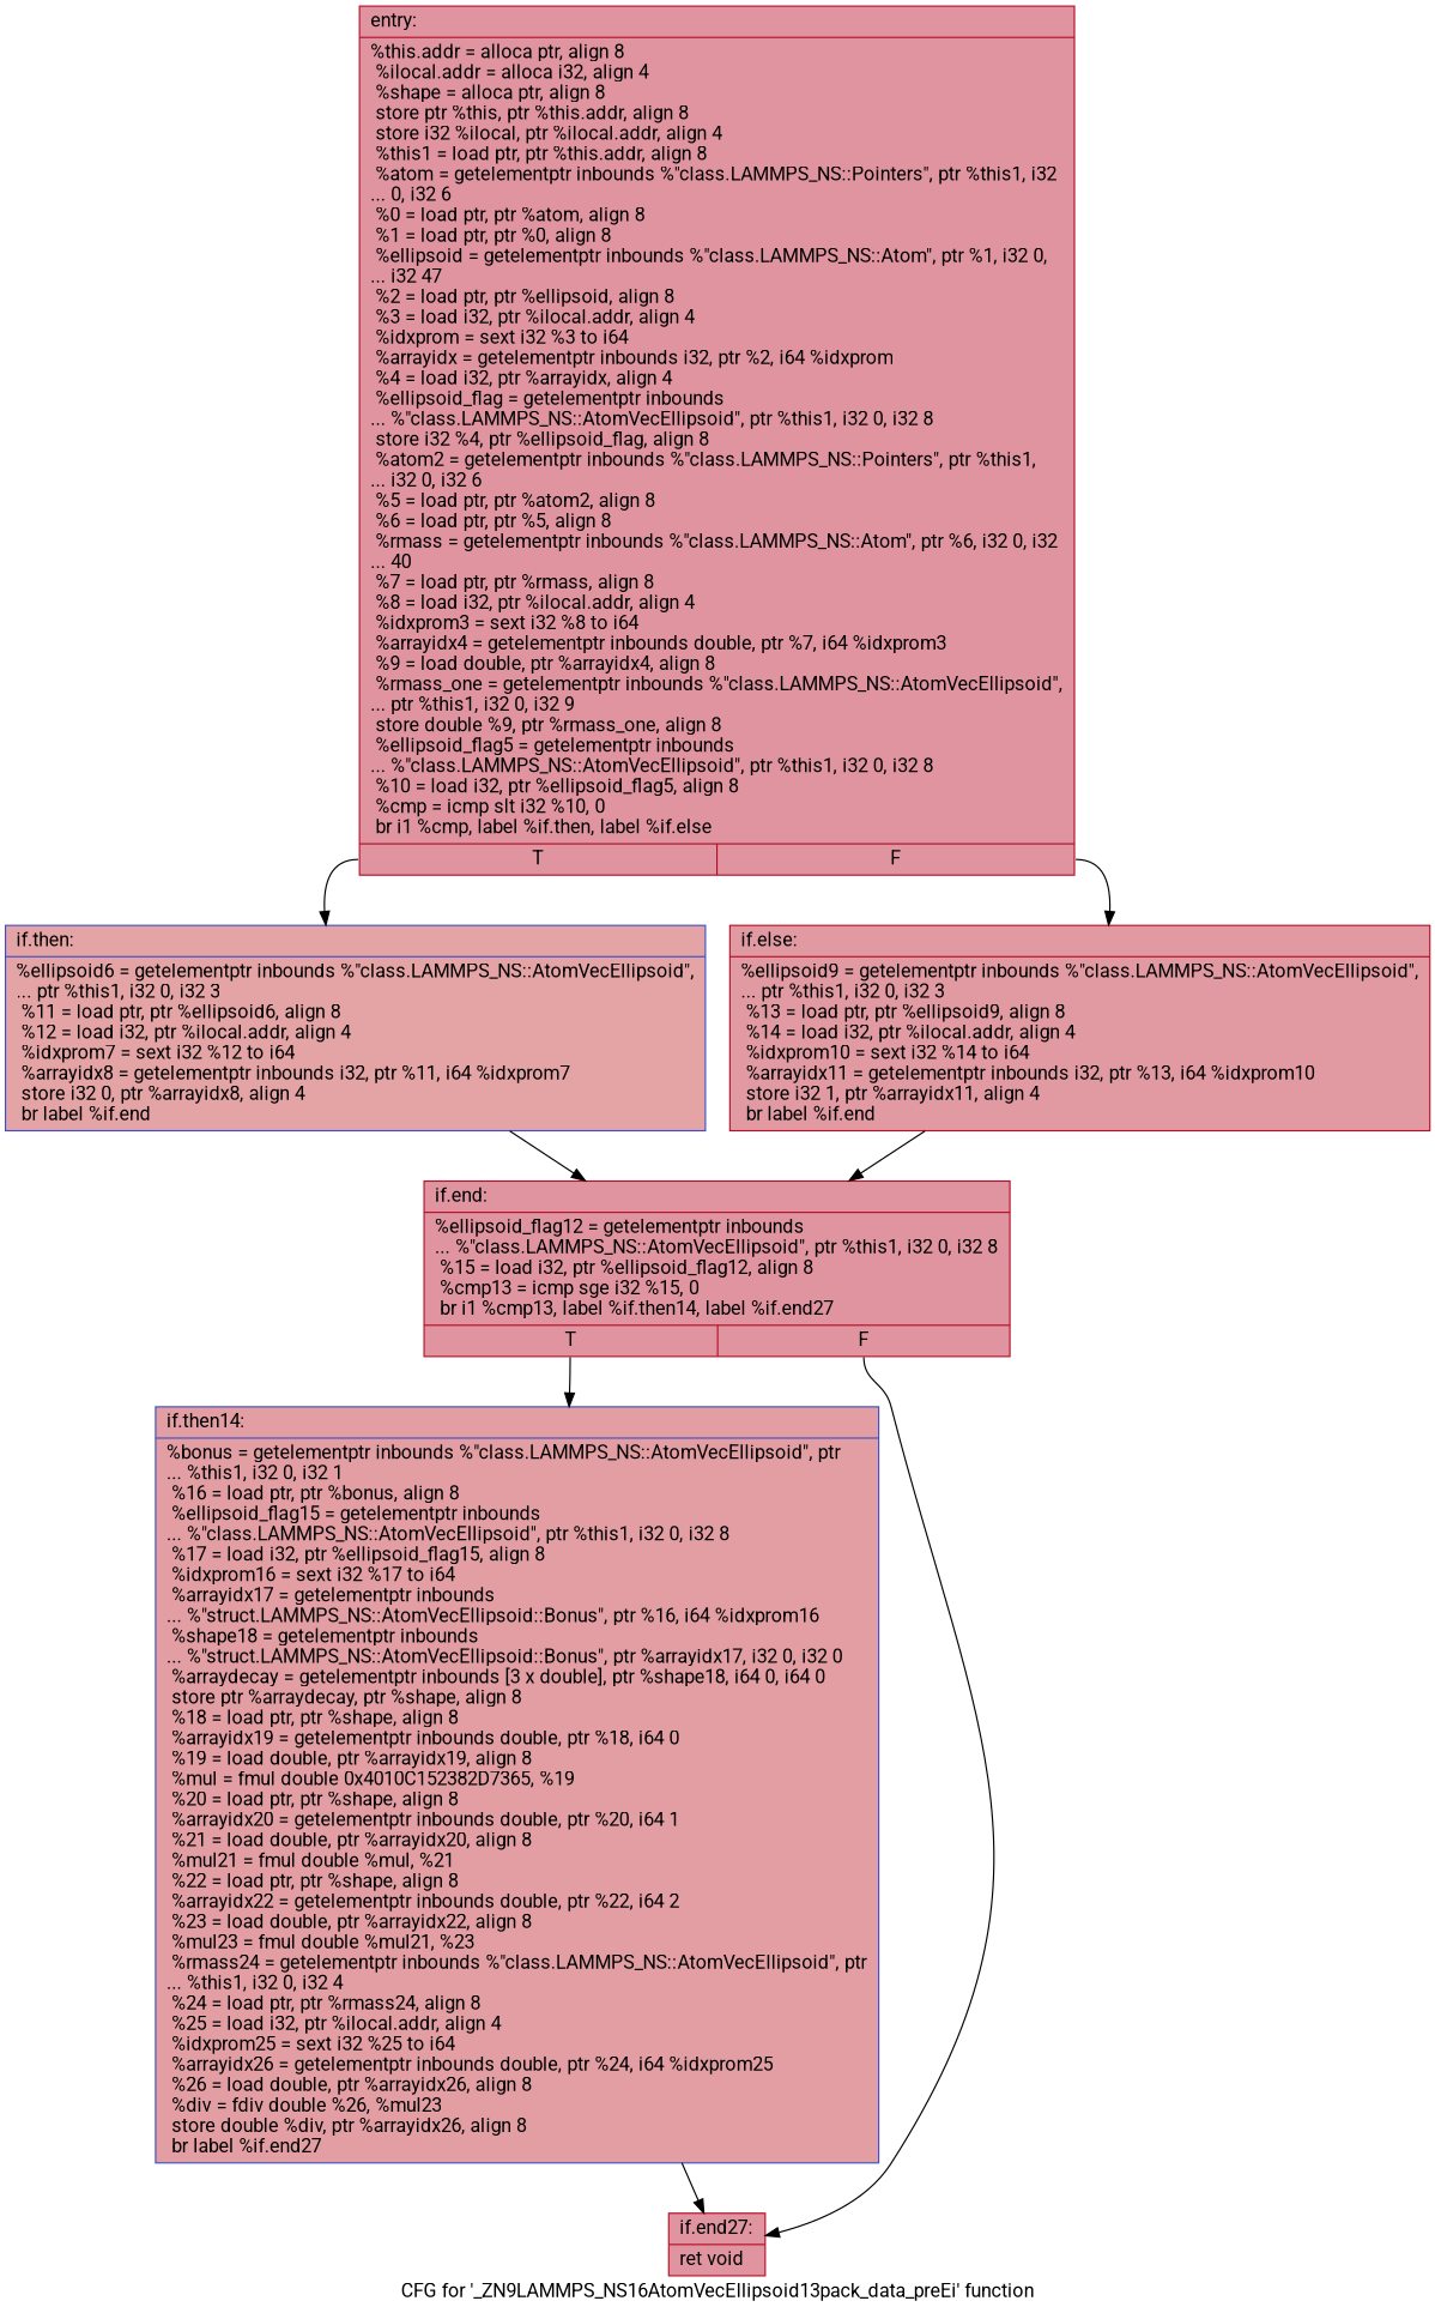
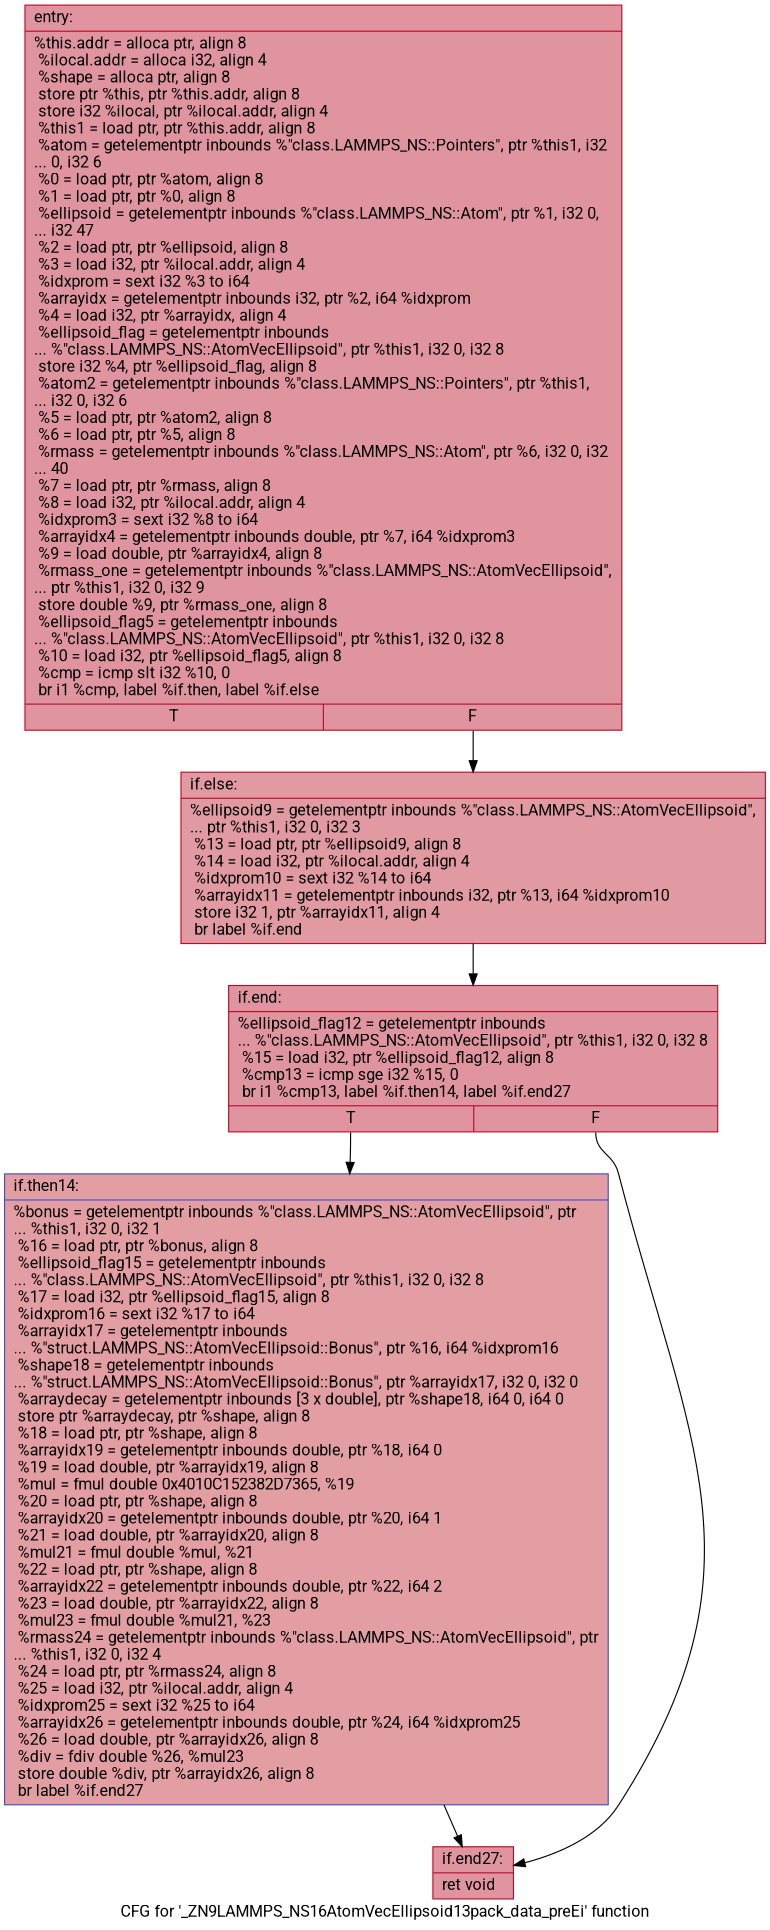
  digraph {
    label="CFG for '_ZN9LAMMPS_NS16AtomVecEllipsoid13pack_data_preEi' function"
    fontname=Roboto
    node [color="#b70d28ff" fillcolor="#b70d2870" fontname=Roboto shape=record style=filled]
    edge [fontname=Roboto]
    n1 [label="{entry:\l|  %this.addr = alloca ptr, align 8\l  %ilocal.addr = alloca i32, align 4\l  %shape = alloca ptr, align 8\l  store ptr %this, ptr %this.addr, align 8\l  store i32 %ilocal, ptr %ilocal.addr, align 4\l  %this1 = load ptr, ptr %this.addr, align 8\l  %atom = getelementptr inbounds %\"class.LAMMPS_NS::Pointers\", ptr %this1, i32\l... 0, i32 6\l  %0 = load ptr, ptr %atom, align 8\l  %1 = load ptr, ptr %0, align 8\l  %ellipsoid = getelementptr inbounds %\"class.LAMMPS_NS::Atom\", ptr %1, i32 0,\l... i32 47\l  %2 = load ptr, ptr %ellipsoid, align 8\l  %3 = load i32, ptr %ilocal.addr, align 4\l  %idxprom = sext i32 %3 to i64\l  %arrayidx = getelementptr inbounds i32, ptr %2, i64 %idxprom\l  %4 = load i32, ptr %arrayidx, align 4\l  %ellipsoid_flag = getelementptr inbounds\l... %\"class.LAMMPS_NS::AtomVecEllipsoid\", ptr %this1, i32 0, i32 8\l  store i32 %4, ptr %ellipsoid_flag, align 8\l  %atom2 = getelementptr inbounds %\"class.LAMMPS_NS::Pointers\", ptr %this1,\l... i32 0, i32 6\l  %5 = load ptr, ptr %atom2, align 8\l  %6 = load ptr, ptr %5, align 8\l  %rmass = getelementptr inbounds %\"class.LAMMPS_NS::Atom\", ptr %6, i32 0, i32\l... 40\l  %7 = load ptr, ptr %rmass, align 8\l  %8 = load i32, ptr %ilocal.addr, align 4\l  %idxprom3 = sext i32 %8 to i64\l  %arrayidx4 = getelementptr inbounds double, ptr %7, i64 %idxprom3\l  %9 = load double, ptr %arrayidx4, align 8\l  %rmass_one = getelementptr inbounds %\"class.LAMMPS_NS::AtomVecEllipsoid\",\l... ptr %this1, i32 0, i32 9\l  store double %9, ptr %rmass_one, align 8\l  %ellipsoid_flag5 = getelementptr inbounds\l... %\"class.LAMMPS_NS::AtomVecEllipsoid\", ptr %this1, i32 0, i32 8\l  %10 = load i32, ptr %ellipsoid_flag5, align 8\l  %cmp = icmp slt i32 %10, 0\l  br i1 %cmp, label %if.then, label %if.else\l|{<s0>T|<s1>F}}"]
-   n2 [color="#3d50c3ff" fillcolor="#c32e3170" label="{if.then:\l|  %ellipsoid6 = getelementptr inbounds %\"class.LAMMPS_NS::AtomVecEllipsoid\",\l... ptr %this1, i32 0, i32 3\l  %11 = load ptr, ptr %ellipsoid6, align 8\l  %12 = load i32, ptr %ilocal.addr, align 4\l  %idxprom7 = sext i32 %12 to i64\l  %arrayidx8 = getelementptr inbounds i32, ptr %11, i64 %idxprom7\l  store i32 0, ptr %arrayidx8, align 4\l  br label %if.end\l}"]
    n3 [fillcolor="#bb1b2c70" label="{if.else:\l|  %ellipsoid9 = getelementptr inbounds %\"class.LAMMPS_NS::AtomVecEllipsoid\",\l... ptr %this1, i32 0, i32 3\l  %13 = load ptr, ptr %ellipsoid9, align 8\l  %14 = load i32, ptr %ilocal.addr, align 4\l  %idxprom10 = sext i32 %14 to i64\l  %arrayidx11 = getelementptr inbounds i32, ptr %13, i64 %idxprom10\l  store i32 1, ptr %arrayidx11, align 4\l  br label %if.end\l}"]
    n4 [label="{if.end:\l|  %ellipsoid_flag12 = getelementptr inbounds\l... %\"class.LAMMPS_NS::AtomVecEllipsoid\", ptr %this1, i32 0, i32 8\l  %15 = load i32, ptr %ellipsoid_flag12, align 8\l  %cmp13 = icmp sge i32 %15, 0\l  br i1 %cmp13, label %if.then14, label %if.end27\l|{<s0>T|<s1>F}}"]
    n5 [color="#3d50c3ff" fillcolor="#be242e70" label="{if.then14:\l|  %bonus = getelementptr inbounds %\"class.LAMMPS_NS::AtomVecEllipsoid\", ptr\l... %this1, i32 0, i32 1\l  %16 = load ptr, ptr %bonus, align 8\l  %ellipsoid_flag15 = getelementptr inbounds\l... %\"class.LAMMPS_NS::AtomVecEllipsoid\", ptr %this1, i32 0, i32 8\l  %17 = load i32, ptr %ellipsoid_flag15, align 8\l  %idxprom16 = sext i32 %17 to i64\l  %arrayidx17 = getelementptr inbounds\l... %\"struct.LAMMPS_NS::AtomVecEllipsoid::Bonus\", ptr %16, i64 %idxprom16\l  %shape18 = getelementptr inbounds\l... %\"struct.LAMMPS_NS::AtomVecEllipsoid::Bonus\", ptr %arrayidx17, i32 0, i32 0\l  %arraydecay = getelementptr inbounds [3 x double], ptr %shape18, i64 0, i64 0\l  store ptr %arraydecay, ptr %shape, align 8\l  %18 = load ptr, ptr %shape, align 8\l  %arrayidx19 = getelementptr inbounds double, ptr %18, i64 0\l  %19 = load double, ptr %arrayidx19, align 8\l  %mul = fmul double 0x4010C152382D7365, %19\l  %20 = load ptr, ptr %shape, align 8\l  %arrayidx20 = getelementptr inbounds double, ptr %20, i64 1\l  %21 = load double, ptr %arrayidx20, align 8\l  %mul21 = fmul double %mul, %21\l  %22 = load ptr, ptr %shape, align 8\l  %arrayidx22 = getelementptr inbounds double, ptr %22, i64 2\l  %23 = load double, ptr %arrayidx22, align 8\l  %mul23 = fmul double %mul21, %23\l  %rmass24 = getelementptr inbounds %\"class.LAMMPS_NS::AtomVecEllipsoid\", ptr\l... %this1, i32 0, i32 4\l  %24 = load ptr, ptr %rmass24, align 8\l  %25 = load i32, ptr %ilocal.addr, align 4\l  %idxprom25 = sext i32 %25 to i64\l  %arrayidx26 = getelementptr inbounds double, ptr %24, i64 %idxprom25\l  %26 = load double, ptr %arrayidx26, align 8\l  %div = fdiv double %26, %mul23\l  store double %div, ptr %arrayidx26, align 8\l  br label %if.end27\l}"]
    n6 [label="{if.end27:\l|  ret void\l}"]
-   n1 -> n2 [tailport=s0]
    n1 -> n3 [tailport=s1]
-   n2 -> n4
    n3 -> n4
    n4 -> n5 [tailport=s0]
    n4 -> n6 [tailport=s1]
    n5 -> n6
  }
